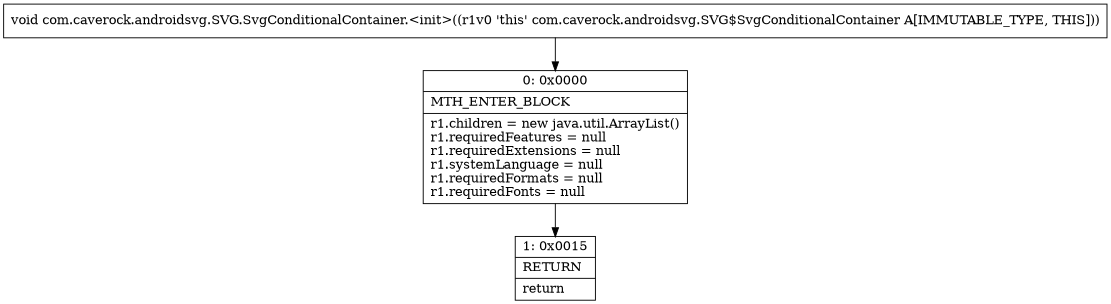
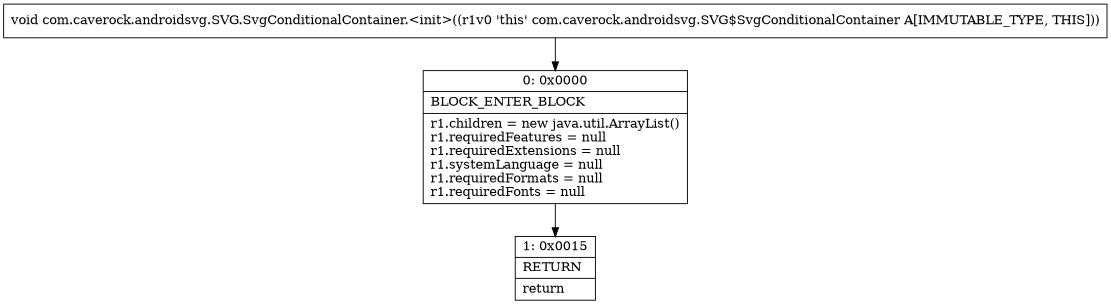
  digraph {
    node [shape=record]
-   n1 [label="{0\:\ 0x0000|MTH_ENTER_BLOCK\l|r1.children = new java.util.ArrayList()\lr1.requiredFeatures = null\lr1.requiredExtensions = null\lr1.systemLanguage = null\lr1.requiredFormats = null\lr1.requiredFonts = null\l}"]
+   n1 [label="{0\:\ 0x0000|BLOCK_ENTER_BLOCK\l|r1.children = new java.util.ArrayList()\lr1.requiredFeatures = null\lr1.requiredExtensions = null\lr1.systemLanguage = null\lr1.requiredFormats = null\lr1.requiredFonts = null\l}"]
    n2 [label="{1\:\ 0x0015|RETURN\l|return\l}"]
    n3 [label="{void com.caverock.androidsvg.SVG.SvgConditionalContainer.\<init\>((r1v0 'this' com.caverock.androidsvg.SVG$SvgConditionalContainer A[IMMUTABLE_TYPE, THIS])) }"]
    n1 -> n2
    n3 -> n1
  }
